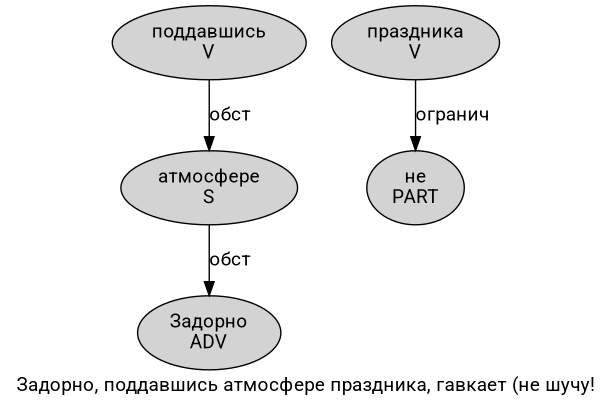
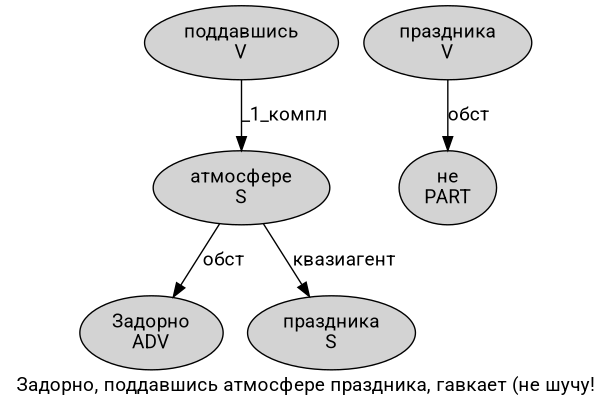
  digraph {
    fontname=Roboto
    label="Задорно, поддавшись атмосфере праздника, гавкает (не шучу!"
    node [fillcolor=lightgray fontname=Roboto penwidth=1 shape=ellipse style=filled]
    edge [fontname=Roboto]
    n1 [label="Задорно\nADV"]
    n2 [label="поддавшись\nV"]
    n3 [label="атмосфере\nS"]
+   n4 [label="праздника\nS"]
    n5 [label="праздника\nV"]
    n6 [label="не\nPART"]
-   n2 -> n3 [label="обст"]
+   n2 -> n3 [label="_1_компл"]
    n3 -> n1 [label="обст"]
-   n5 -> n6 [label="огранич"]
+   n3 -> n4 [label="квазиагент"]
+   n5 -> n6 [label="обст"]
  }
